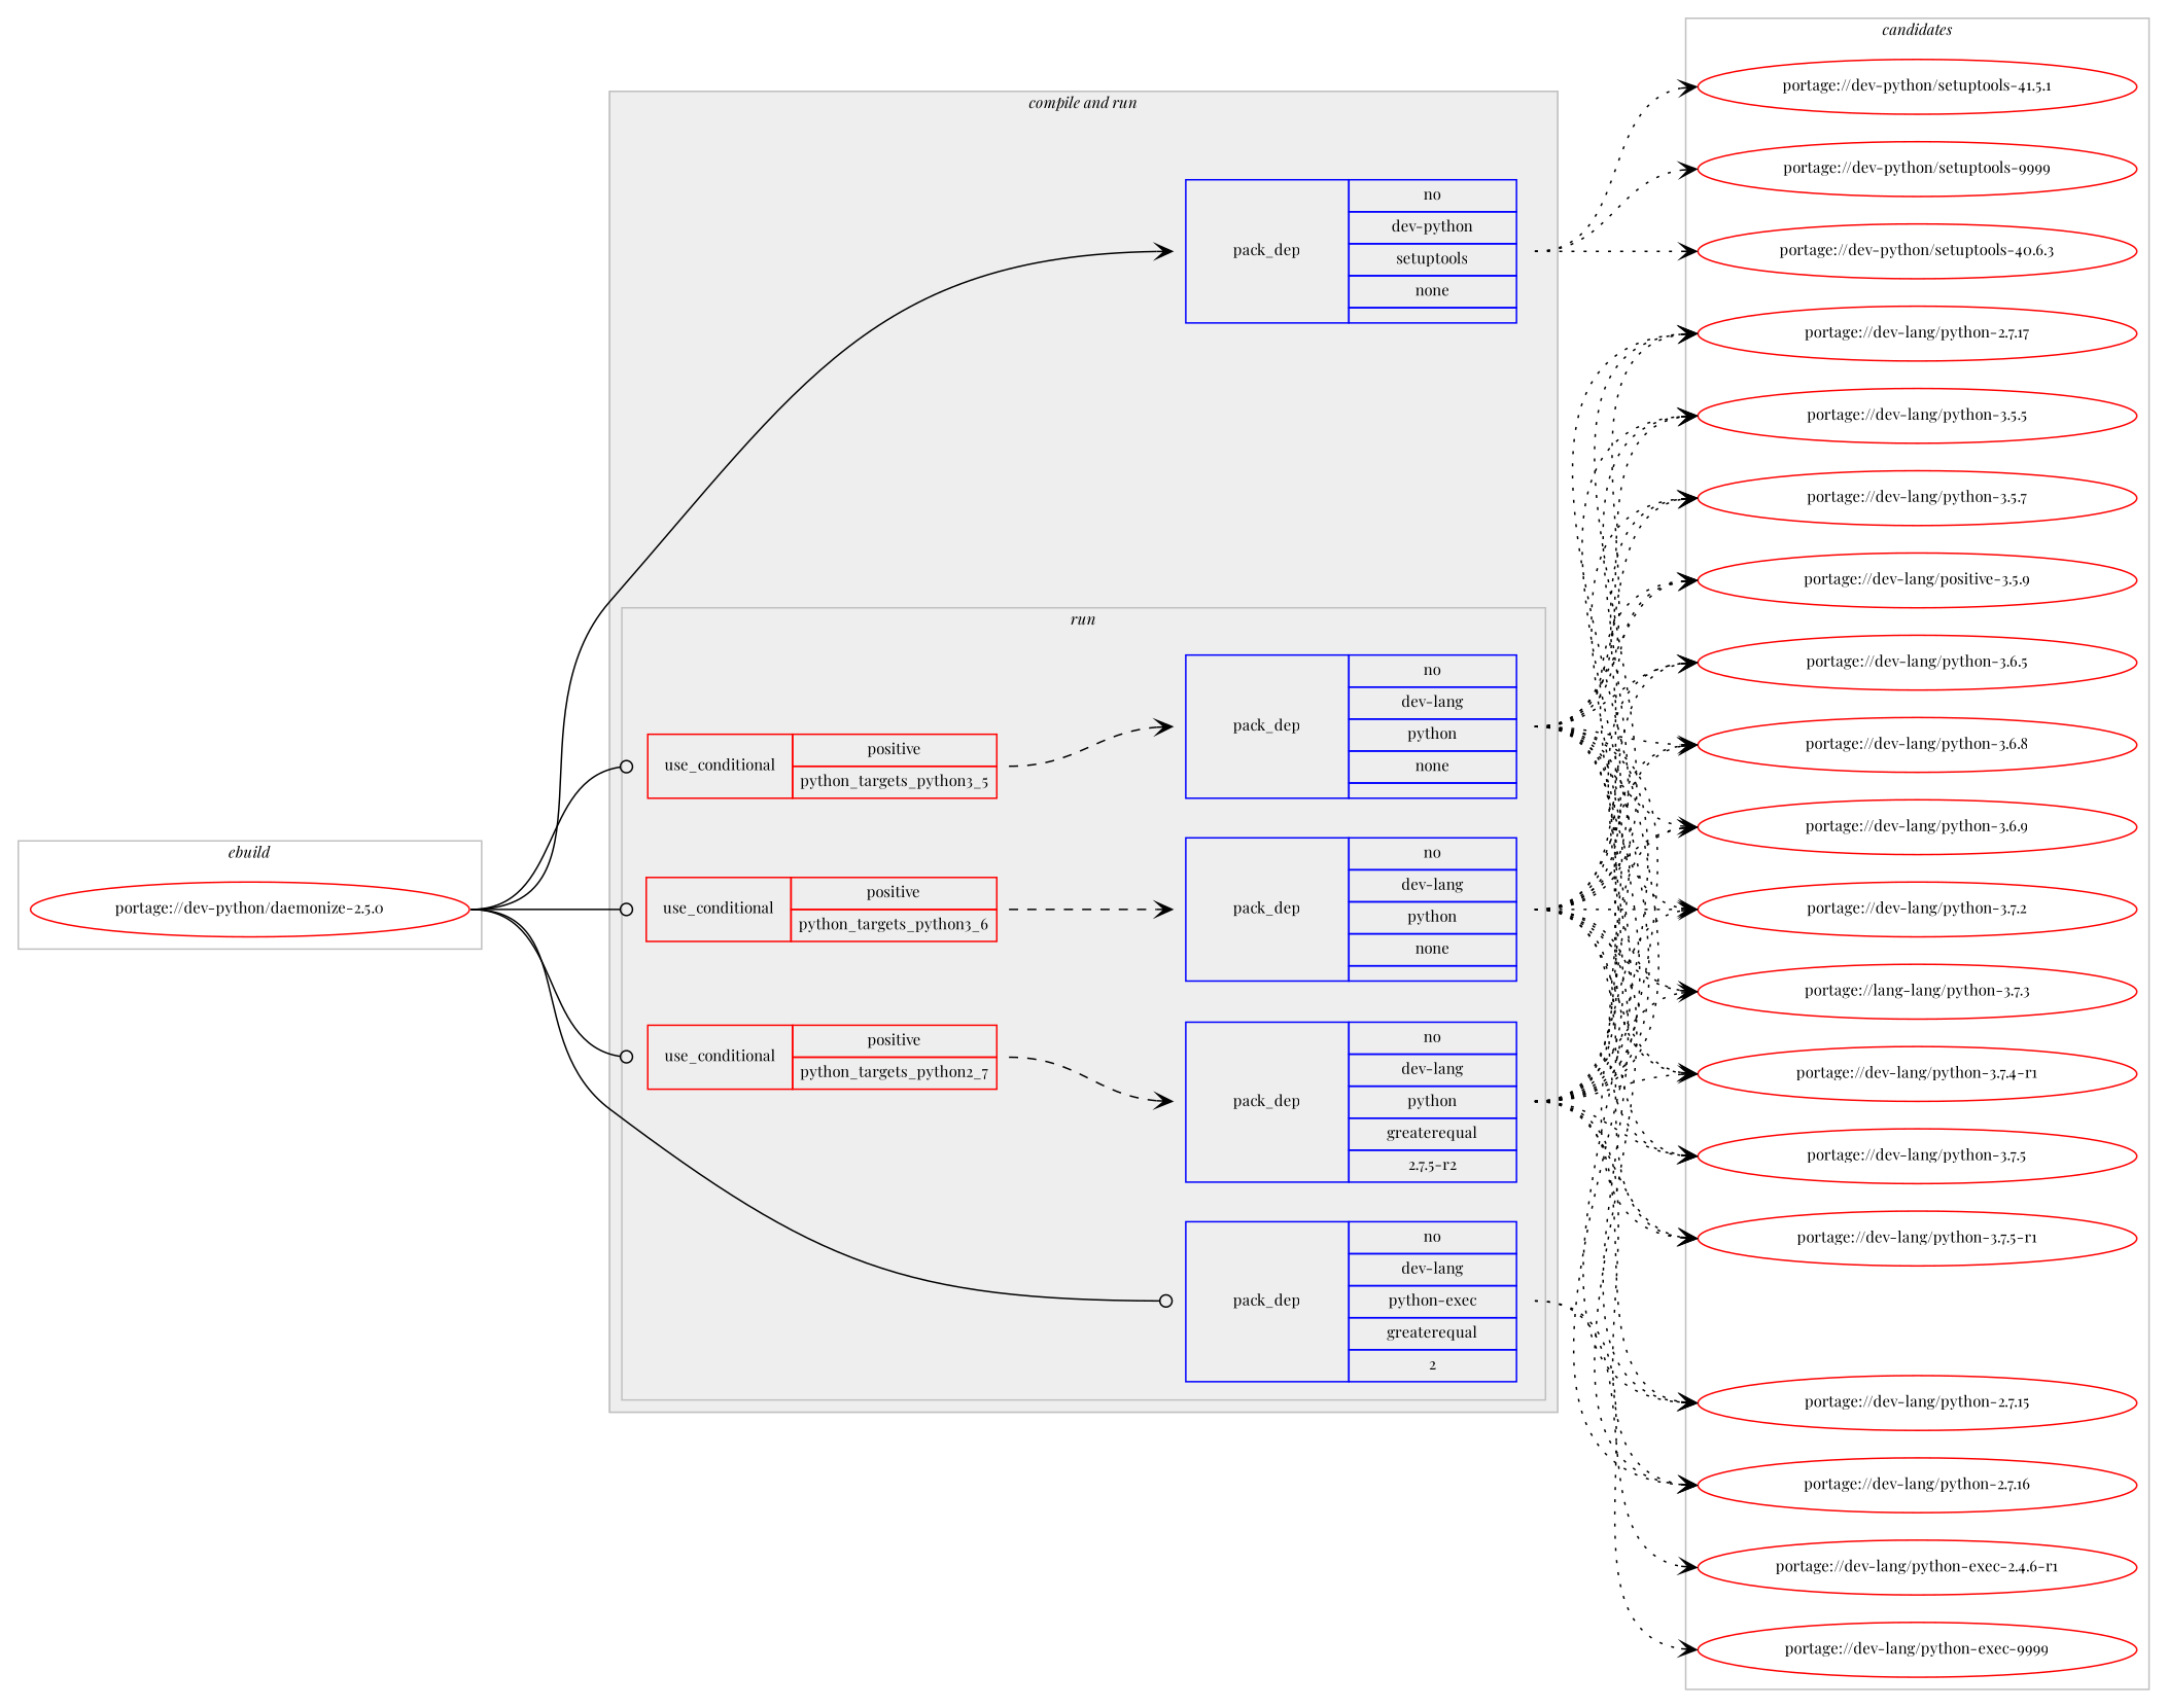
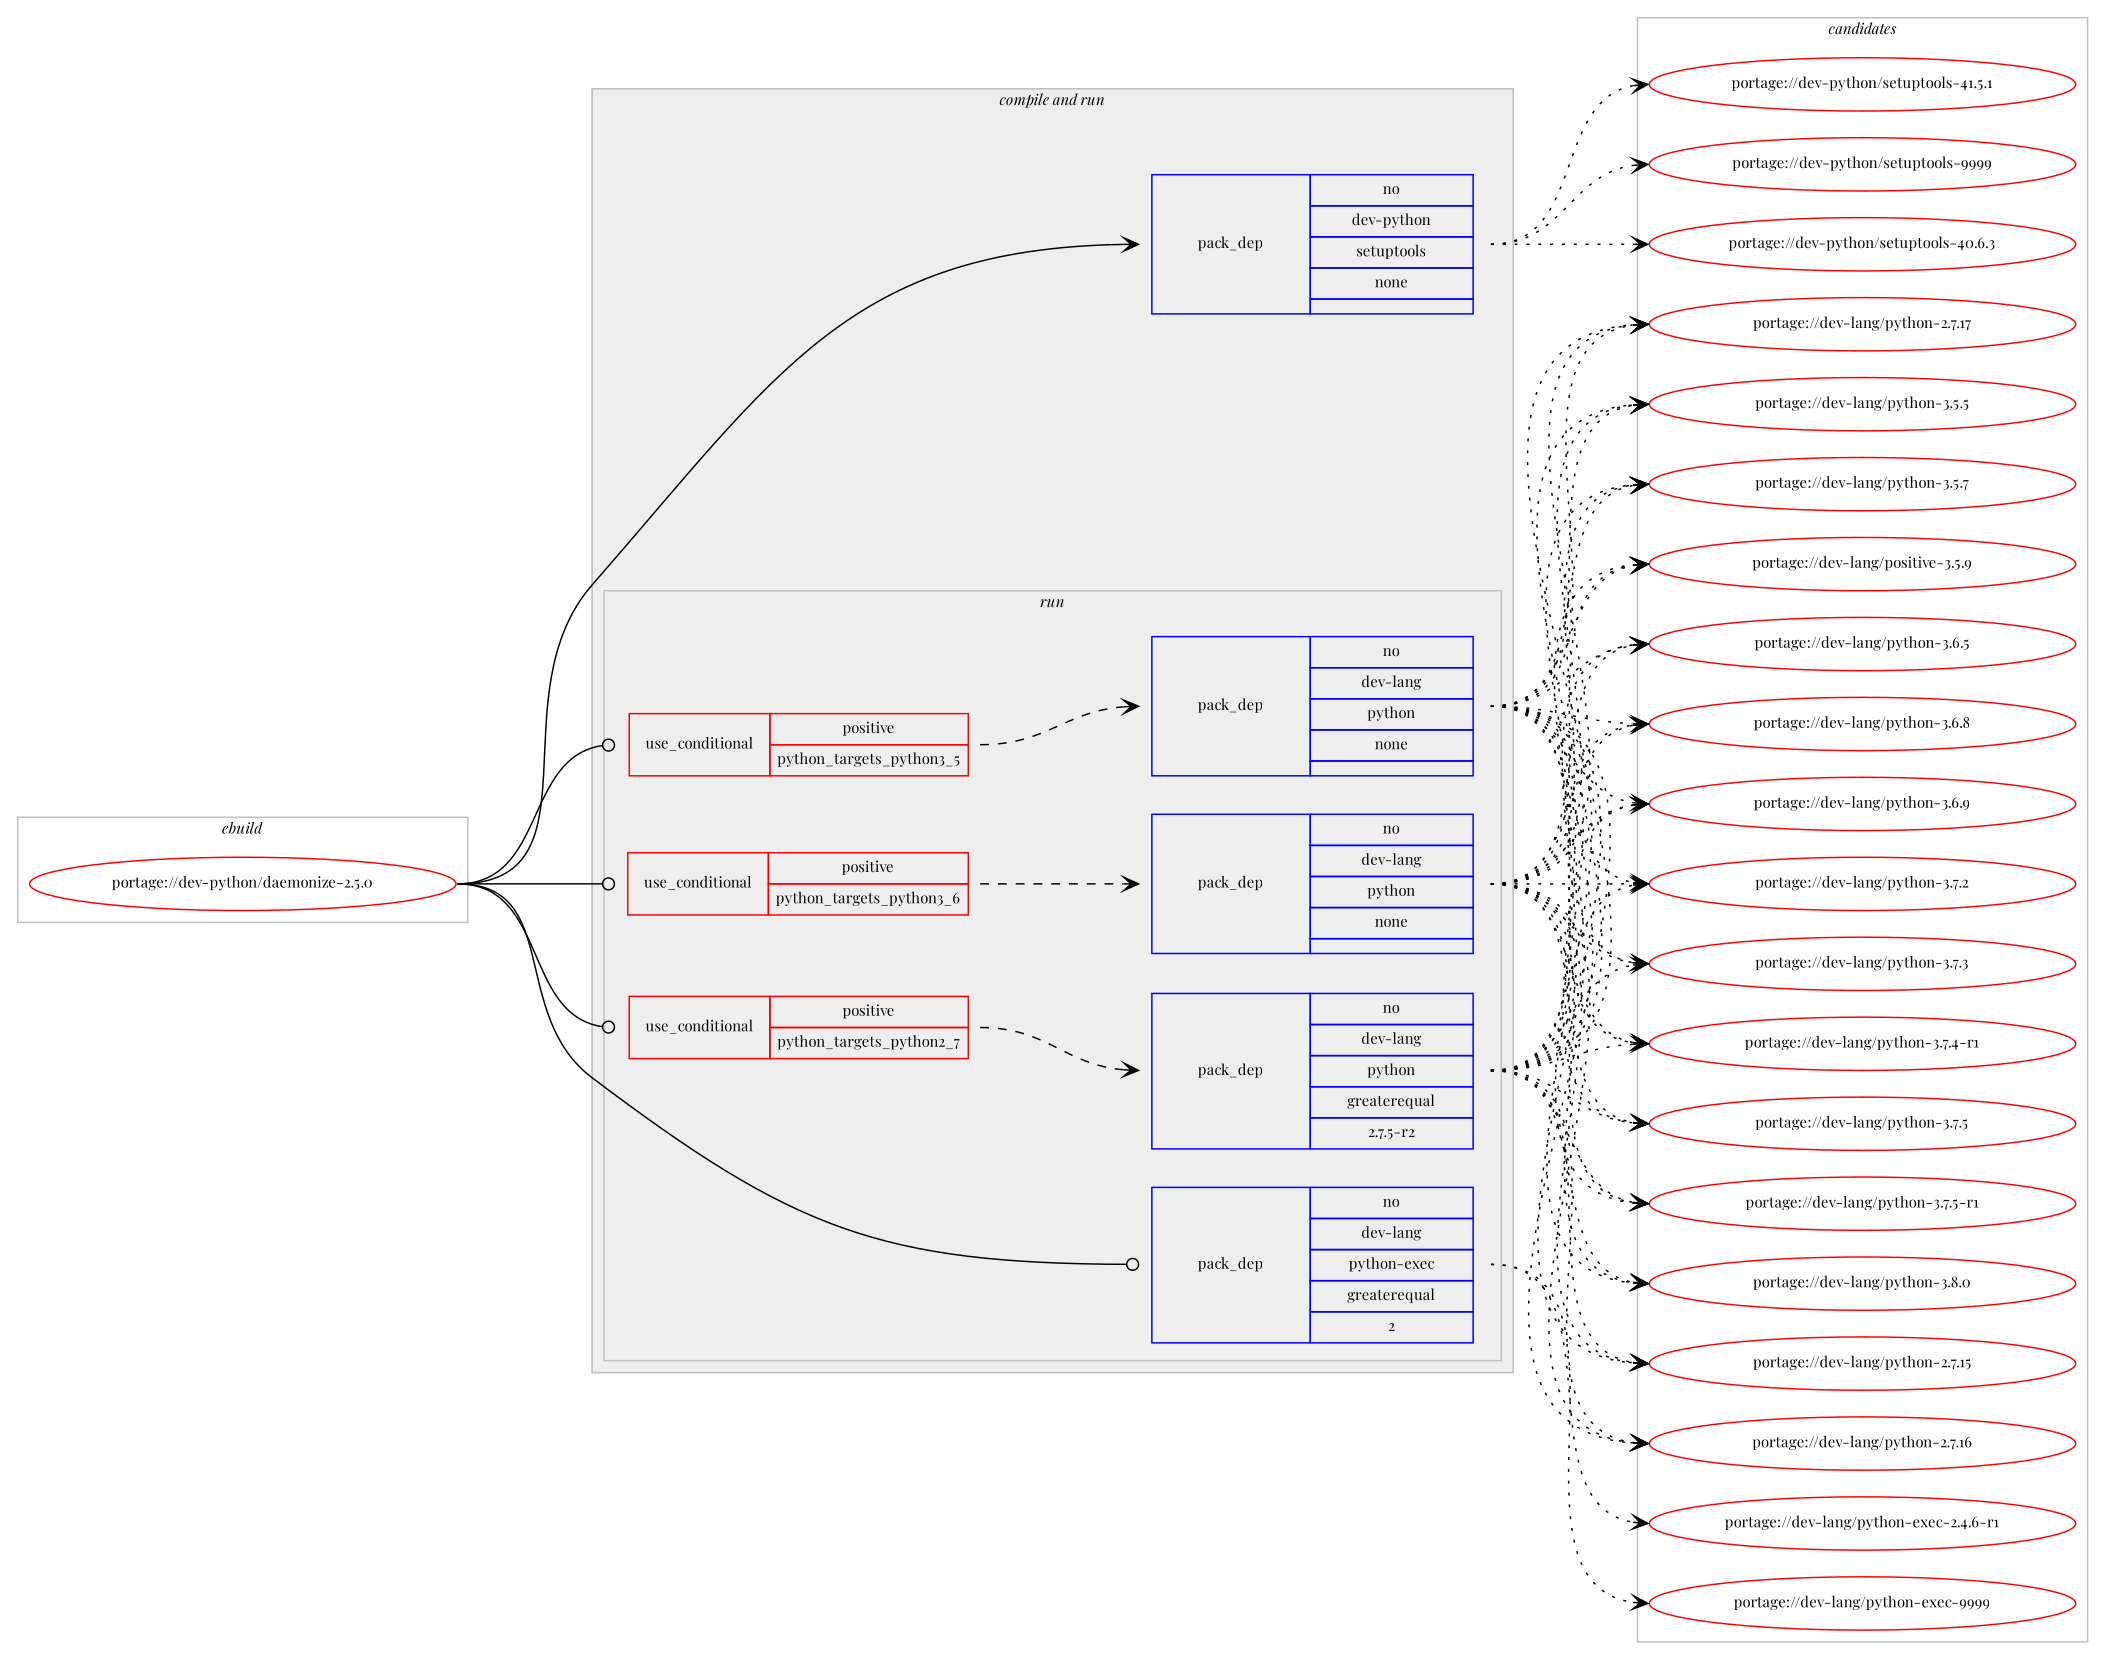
  digraph {
    compound=true
    concentrate=true
    fontname="Playfair Display"
    fontsize=10
    newrank=true
    rankdir=LR
    ranksep=1.5
    node [color=red fontname="Playfair Display" fontsize=10]
    edge [arrowhead=vee fontname="Playfair Display" headport=w style=dotted tailport=e weight=100]
    n1 [label="portage://dev-python/daemonize-2.5.0" width=4]
    n2 [color=blue label=<<TABLE BORDER="0" CELLBORDER="1" CELLSPACING="0" CELLPADDING="4" WIDTH="220"><TR><TD ROWSPAN="6" CELLPADDING="30">pack_dep</TD></TR><TR><TD WIDTH="110">no</TD></TR><TR><TD>dev-python</TD></TR><TR><TD>setuptools</TD></TR><TR><TD>none</TD></TR><TR><TD></TD></TR></TABLE>> shape=none]
    n3 [color=blue label=<<TABLE BORDER="0" CELLBORDER="1" CELLSPACING="0" CELLPADDING="4" WIDTH="220"><TR><TD ROWSPAN="6" CELLPADDING="30">pack_dep</TD></TR><TR><TD WIDTH="110">no</TD></TR><TR><TD>dev-lang</TD></TR><TR><TD>python</TD></TR><TR><TD>greaterequal</TD></TR><TR><TD>2.7.5-r2</TD></TR></TABLE>> shape=none]
    n4 [label=<<TABLE BORDER="0" CELLBORDER="1" CELLSPACING="0" CELLPADDING="4"><TR><TD ROWSPAN="3" CELLPADDING="10">use_conditional</TD></TR><TR><TD>positive</TD></TR><TR><TD>python_targets_python2_7</TD></TR></TABLE>> shape=none]
    n5 [color=blue label=<<TABLE BORDER="0" CELLBORDER="1" CELLSPACING="0" CELLPADDING="4" WIDTH="220"><TR><TD ROWSPAN="6" CELLPADDING="30">pack_dep</TD></TR><TR><TD WIDTH="110">no</TD></TR><TR><TD>dev-lang</TD></TR><TR><TD>python</TD></TR><TR><TD>none</TD></TR><TR><TD></TD></TR></TABLE>> shape=none]
    n6 [label=<<TABLE BORDER="0" CELLBORDER="1" CELLSPACING="0" CELLPADDING="4"><TR><TD ROWSPAN="3" CELLPADDING="10">use_conditional</TD></TR><TR><TD>positive</TD></TR><TR><TD>python_targets_python3_5</TD></TR></TABLE>> shape=none]
    n7 [color=blue label=<<TABLE BORDER="0" CELLBORDER="1" CELLSPACING="0" CELLPADDING="4" WIDTH="220"><TR><TD ROWSPAN="6" CELLPADDING="30">pack_dep</TD></TR><TR><TD WIDTH="110">no</TD></TR><TR><TD>dev-lang</TD></TR><TR><TD>python</TD></TR><TR><TD>none</TD></TR><TR><TD></TD></TR></TABLE>> shape=none]
    n8 [label=<<TABLE BORDER="0" CELLBORDER="1" CELLSPACING="0" CELLPADDING="4"><TR><TD ROWSPAN="3" CELLPADDING="10">use_conditional</TD></TR><TR><TD>positive</TD></TR><TR><TD>python_targets_python3_6</TD></TR></TABLE>> shape=none]
    n9 [color=blue label=<<TABLE BORDER="0" CELLBORDER="1" CELLSPACING="0" CELLPADDING="4" WIDTH="220"><TR><TD ROWSPAN="6" CELLPADDING="30">pack_dep</TD></TR><TR><TD WIDTH="110">no</TD></TR><TR><TD>dev-lang</TD></TR><TR><TD>python-exec</TD></TR><TR><TD>greaterequal</TD></TR><TR><TD>2</TD></TR></TABLE>> shape=none]
    n10 [label="portage://dev-python/setuptools-40.6.3" width=4]
    n11 [label="portage://dev-python/setuptools-41.5.1" width=4]
    n12 [label="portage://dev-python/setuptools-9999" width=4]
    n13 [label="portage://dev-lang/python-2.7.15" width=4]
    n14 [label="portage://dev-lang/python-2.7.16" width=4]
    n15 [label="portage://dev-lang/python-2.7.17" width=4]
    n16 [label="portage://dev-lang/python-3.5.5" width=4]
    n17 [label="portage://dev-lang/python-3.5.7" width=4]
    n18 [label="portage://dev-lang/positive-3.5.9" width=4]
    n19 [label="portage://dev-lang/python-3.6.5" width=4]
    n20 [label="portage://dev-lang/python-3.6.8" width=4]
    n21 [label="portage://dev-lang/python-3.6.9" width=4]
    n22 [label="portage://dev-lang/python-3.7.2" width=4]
-   n23 [label="portage://lang-lang/python-3.7.3" width=4]
+   n23 [label="portage://dev-lang/python-3.7.3" width=4]
    n24 [label="portage://dev-lang/python-3.7.4-r1" width=4]
    n25 [label="portage://dev-lang/python-3.7.5" width=4]
    n26 [label="portage://dev-lang/python-3.7.5-r1" width=4]
+   n27 [label="portage://dev-lang/python-3.8.0" width=4]
    n28 [label="portage://dev-lang/python-exec-2.4.6-r1" width=4]
    n29 [label="portage://dev-lang/python-exec-9999" width=4]
    subgraph cluster_1 {
      color=gray
      label=<<i>ebuild</i>>
      rank=same
      n1
    }
    subgraph cluster_2 {
      color=gray
      label=<<i>dependencies</i>>
      subgraph cluster_3 {
        color=gray
        fillcolor="#eeeeee"
        label=<<i>compile</i>>
        style=filled
        subgraph sub_4 {
          color=gray
          fillcolor="#eeeeee"
          label=<<i>compile</i>>
          style=filled
          n2
        }
      }
      subgraph cluster_5 {
        color=gray
        fillcolor="#eeeeee"
        label=<<i>compile and run</i>>
        style=filled
      }
      subgraph cluster_6 {
        color=gray
        fillcolor="#eeeeee"
        label=<<i>run</i>>
        style=filled
        subgraph sub_7 {
          color=gray
          fillcolor="#eeeeee"
          label=<<i>run</i>>
          style=filled
          n4
          subgraph sub_8 {
            color=gray
            fillcolor="#eeeeee"
            label=<<i>run</i>>
            style=filled
            n3
          }
        }
        subgraph sub_9 {
          color=gray
          fillcolor="#eeeeee"
          label=<<i>run</i>>
          style=filled
          n6
          subgraph sub_10 {
            color=gray
            fillcolor="#eeeeee"
            label=<<i>run</i>>
            style=filled
            n5
          }
        }
        subgraph sub_11 {
          color=gray
          fillcolor="#eeeeee"
          label=<<i>run</i>>
          style=filled
          n8
          subgraph sub_12 {
            color=gray
            fillcolor="#eeeeee"
            label=<<i>run</i>>
            style=filled
            n7
          }
        }
        subgraph sub_13 {
          color=gray
          fillcolor="#eeeeee"
          label=<<i>run</i>>
          style=filled
          n9
        }
      }
    }
    subgraph cluster_14 {
      color=gray
      label=<<i>candidates</i>>
      rank=same
      subgraph sub_15 {
        color=black
        label=<<i>candidates</i>>
        nodesep=1
        rank=same
        n10
        n11
        n12
      }
      subgraph sub_16 {
        color=black
        label=<<i>candidates</i>>
        nodesep=1
        rank=same
        n13
        n14
        n15
        n16
        n17
        n18
        n19
        n20
        n21
        n22
        n23
        n24
        n25
        n26
+       n27
      }
      subgraph sub_17 {
        color=black
        label=<<i>candidates</i>>
        nodesep=1
        rank=same
        n13
        n14
        n15
        n16
        n17
        n18
        n19
        n20
        n21
        n22
        n23
        n24
        n25
        n26
+       n27
      }
      subgraph sub_18 {
        color=black
        label=<<i>candidates</i>>
        nodesep=1
        rank=same
        n13
        n14
        n15
        n16
        n17
        n18
        n19
        n20
        n21
        n22
        n23
        n24
        n25
        n26
+       n27
      }
      subgraph sub_19 {
        color=black
        label=<<i>candidates</i>>
        nodesep=1
        rank=same
        n28
        n29
      }
    }
    n1 -> n2 [style=solid weight=20]
    n1 -> n4 [arrowhead=odot style=solid weight=20]
    n1 -> n6 [arrowhead=odot style=solid weight=20]
    n1 -> n8 [arrowhead=odot style=solid weight=20]
    n1 -> n9 [arrowhead=odot style=solid weight=20]
    n2 -> n10
    n2 -> n11
    n2 -> n12
    n3 -> n13
    n3 -> n14
    n3 -> n15
    n3 -> n16
    n3 -> n17
    n3 -> n18
    n3 -> n19
    n3 -> n20
    n3 -> n21
    n3 -> n22
    n3 -> n23
    n3 -> n24
    n3 -> n25
    n3 -> n26
+   n3 -> n27
    n4 -> n3 [style=dashed weight=20]
    n5 -> n13
    n5 -> n14
    n5 -> n15
    n5 -> n16
    n5 -> n17
    n5 -> n18
    n5 -> n19
    n5 -> n20
    n5 -> n21
    n5 -> n22
    n5 -> n23
    n5 -> n24
    n5 -> n25
    n5 -> n26
+   n5 -> n27
    n6 -> n5 [style=dashed weight=20]
    n7 -> n13
    n7 -> n14
    n7 -> n15
    n7 -> n16
    n7 -> n17
    n7 -> n18
    n7 -> n19
    n7 -> n20
    n7 -> n21
    n7 -> n22
    n7 -> n23
    n7 -> n24
    n7 -> n25
    n7 -> n26
+   n7 -> n27
    n8 -> n7 [style=dashed weight=20]
    n9 -> n28
    n9 -> n29
  }
